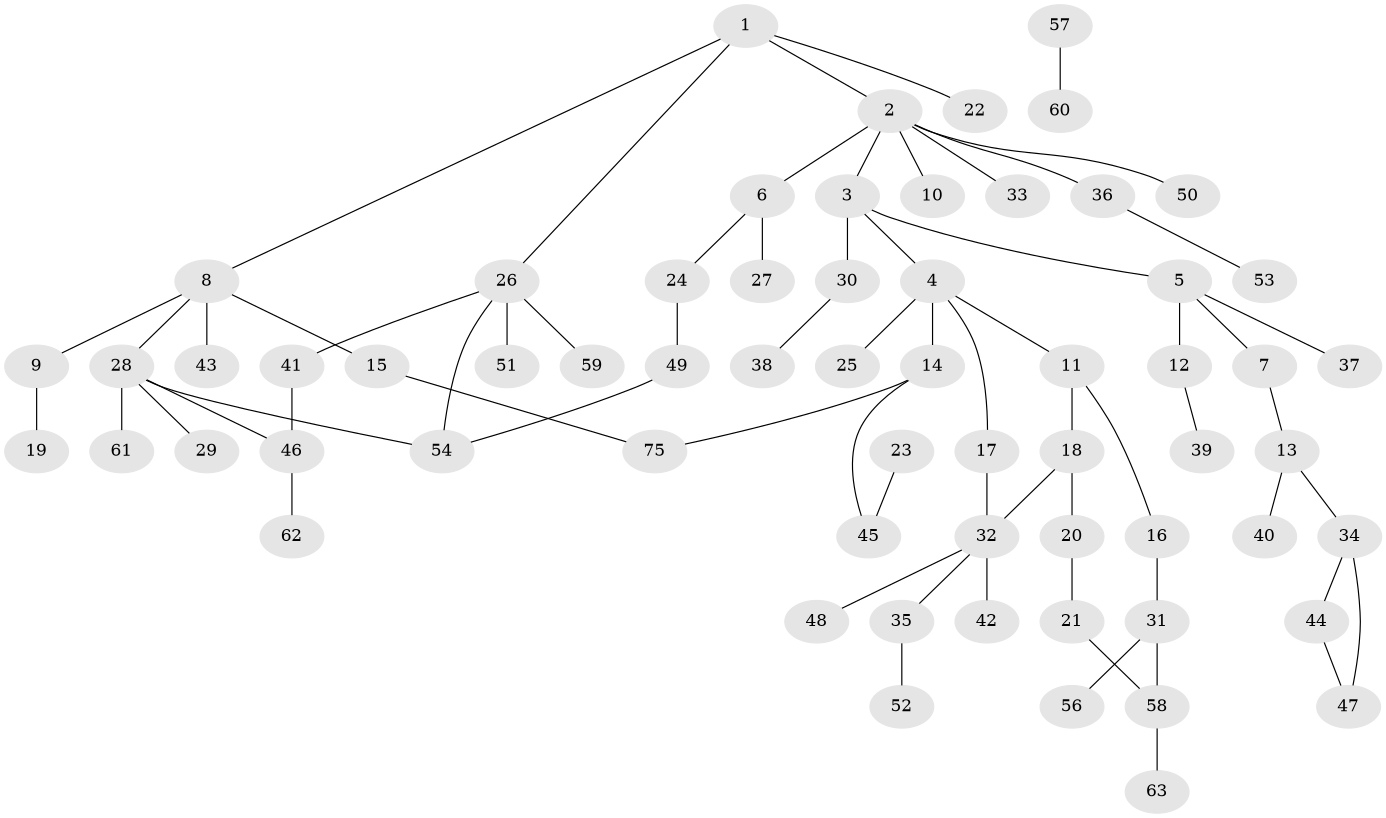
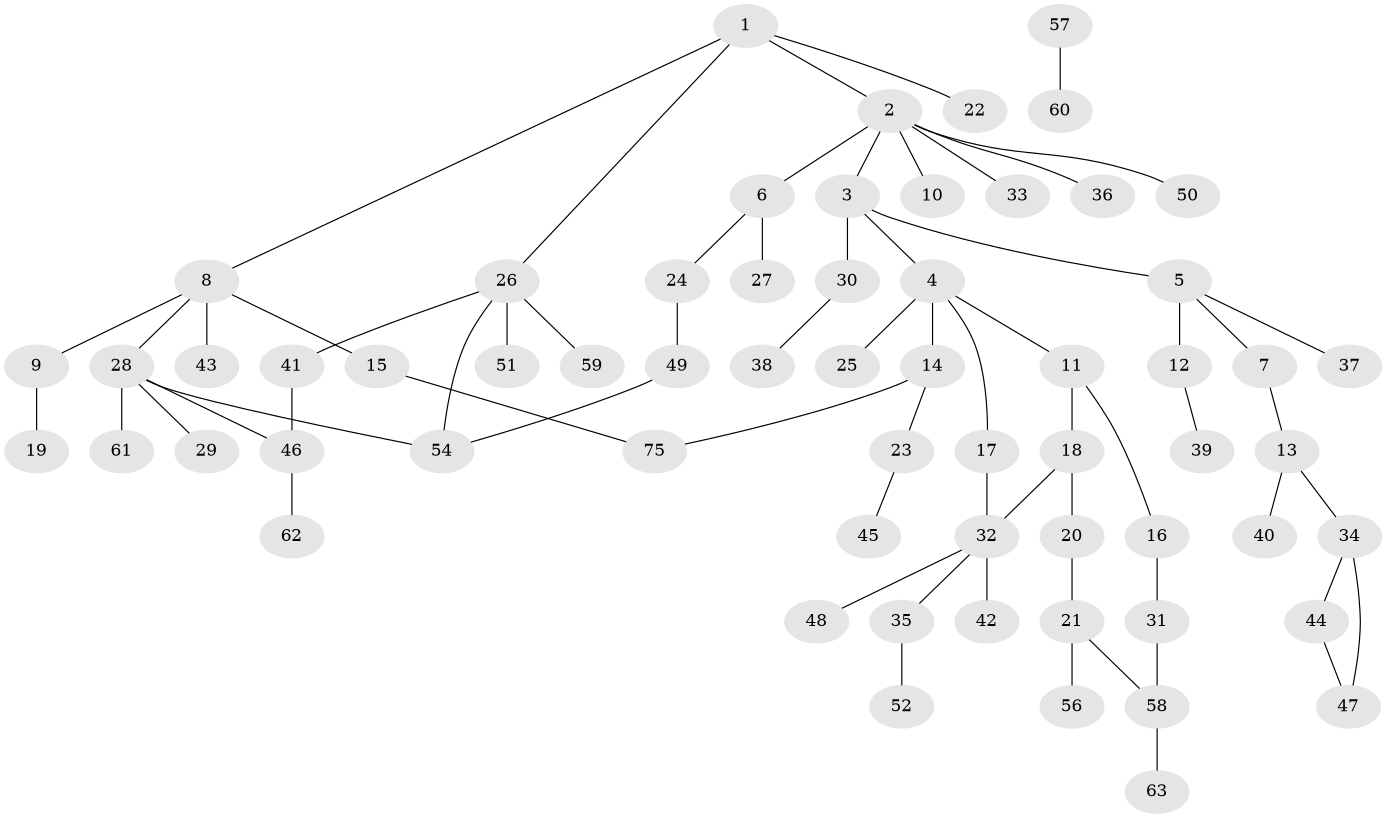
  graph {
    node [color=gray90 style=filled]
    1
    2
    8
    22
    26
    3
    6
    10
    33
    36
    50
    9
    15
    28
    43
    41
    51
    54
    59
    4
    5
    30
    24
    27
-   53
    11
    14
    17
    25
    7
    12
    37
    38
    16
    18
    23
    n37 [label=75]
    32
    13
    39
    49
    34
    40
    19
    29
    46
    61
    31
    20
    44
    47
    45
    58
    35
    42
    48
    21
    56
    63
    62
    52
    57
    60
    1 -- 2
    1 -- 8
    1 -- 22
    1 -- 26
    2 -- 3
    2 -- 6
    2 -- 10
    2 -- 33
    2 -- 36
    2 -- 50
    8 -- 9
    8 -- 15
    8 -- 28
    8 -- 43
    26 -- 41
    26 -- 51
    26 -- 54
    26 -- 59
    3 -- 4
    3 -- 5
    3 -- 30
    6 -- 24
    6 -- 27
-   36 -- 53
    9 -- 19
    15 -- n37
    28 -- 54
    28 -- 29
    28 -- 46
    28 -- 61
    41 -- 46
    4 -- 11
    4 -- 14
    4 -- 17
    4 -- 25
    5 -- 7
    5 -- 12
    5 -- 37
    30 -- 38
    24 -- 49
    11 -- 16
    11 -- 18
-   14 -- 45
+   14 -- 23
    14 -- n37
    17 -- 32
    7 -- 13
    12 -- 39
    16 -- 31
    18 -- 32
    18 -- 20
    23 -- 45
    32 -- 35
    32 -- 42
    32 -- 48
    13 -- 34
    13 -- 40
    49 -- 54
    34 -- 44
    34 -- 47
    46 -- 62
    31 -- 58
    20 -- 21
    44 -- 47
    58 -- 63
    35 -- 52
    21 -- 58
-   31 -- 56
+   21 -- 56
    57 -- 60
  }
